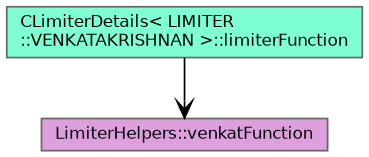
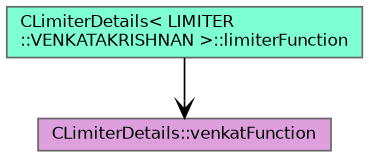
  digraph {
    rankdir=TB
    node [fontname=Helvetica fontsize=10 shape=box style=filled]
    n1 [color=gray40 fillcolor=aquamarine fontcolor=black height=0.2 label="CLimiterDetails\< LIMITER\l::VENKATAKRISHNAN \>::limiterFunction" width=0.4]
-   n2 [color=grey40 fillcolor=plum height=0.2 label="LimiterHelpers::venkatFunction" width=0.4]
+   n2 [color=grey40 fillcolor=plum height=0.2 label="CLimiterDetails::venkatFunction" width=0.4]
    n1 -> n2 [color=black fontname=Helvetica fontsize=10 labelfontname=Helvetica labelfontsize=10 style=solid arrowhead=vee]
  }
